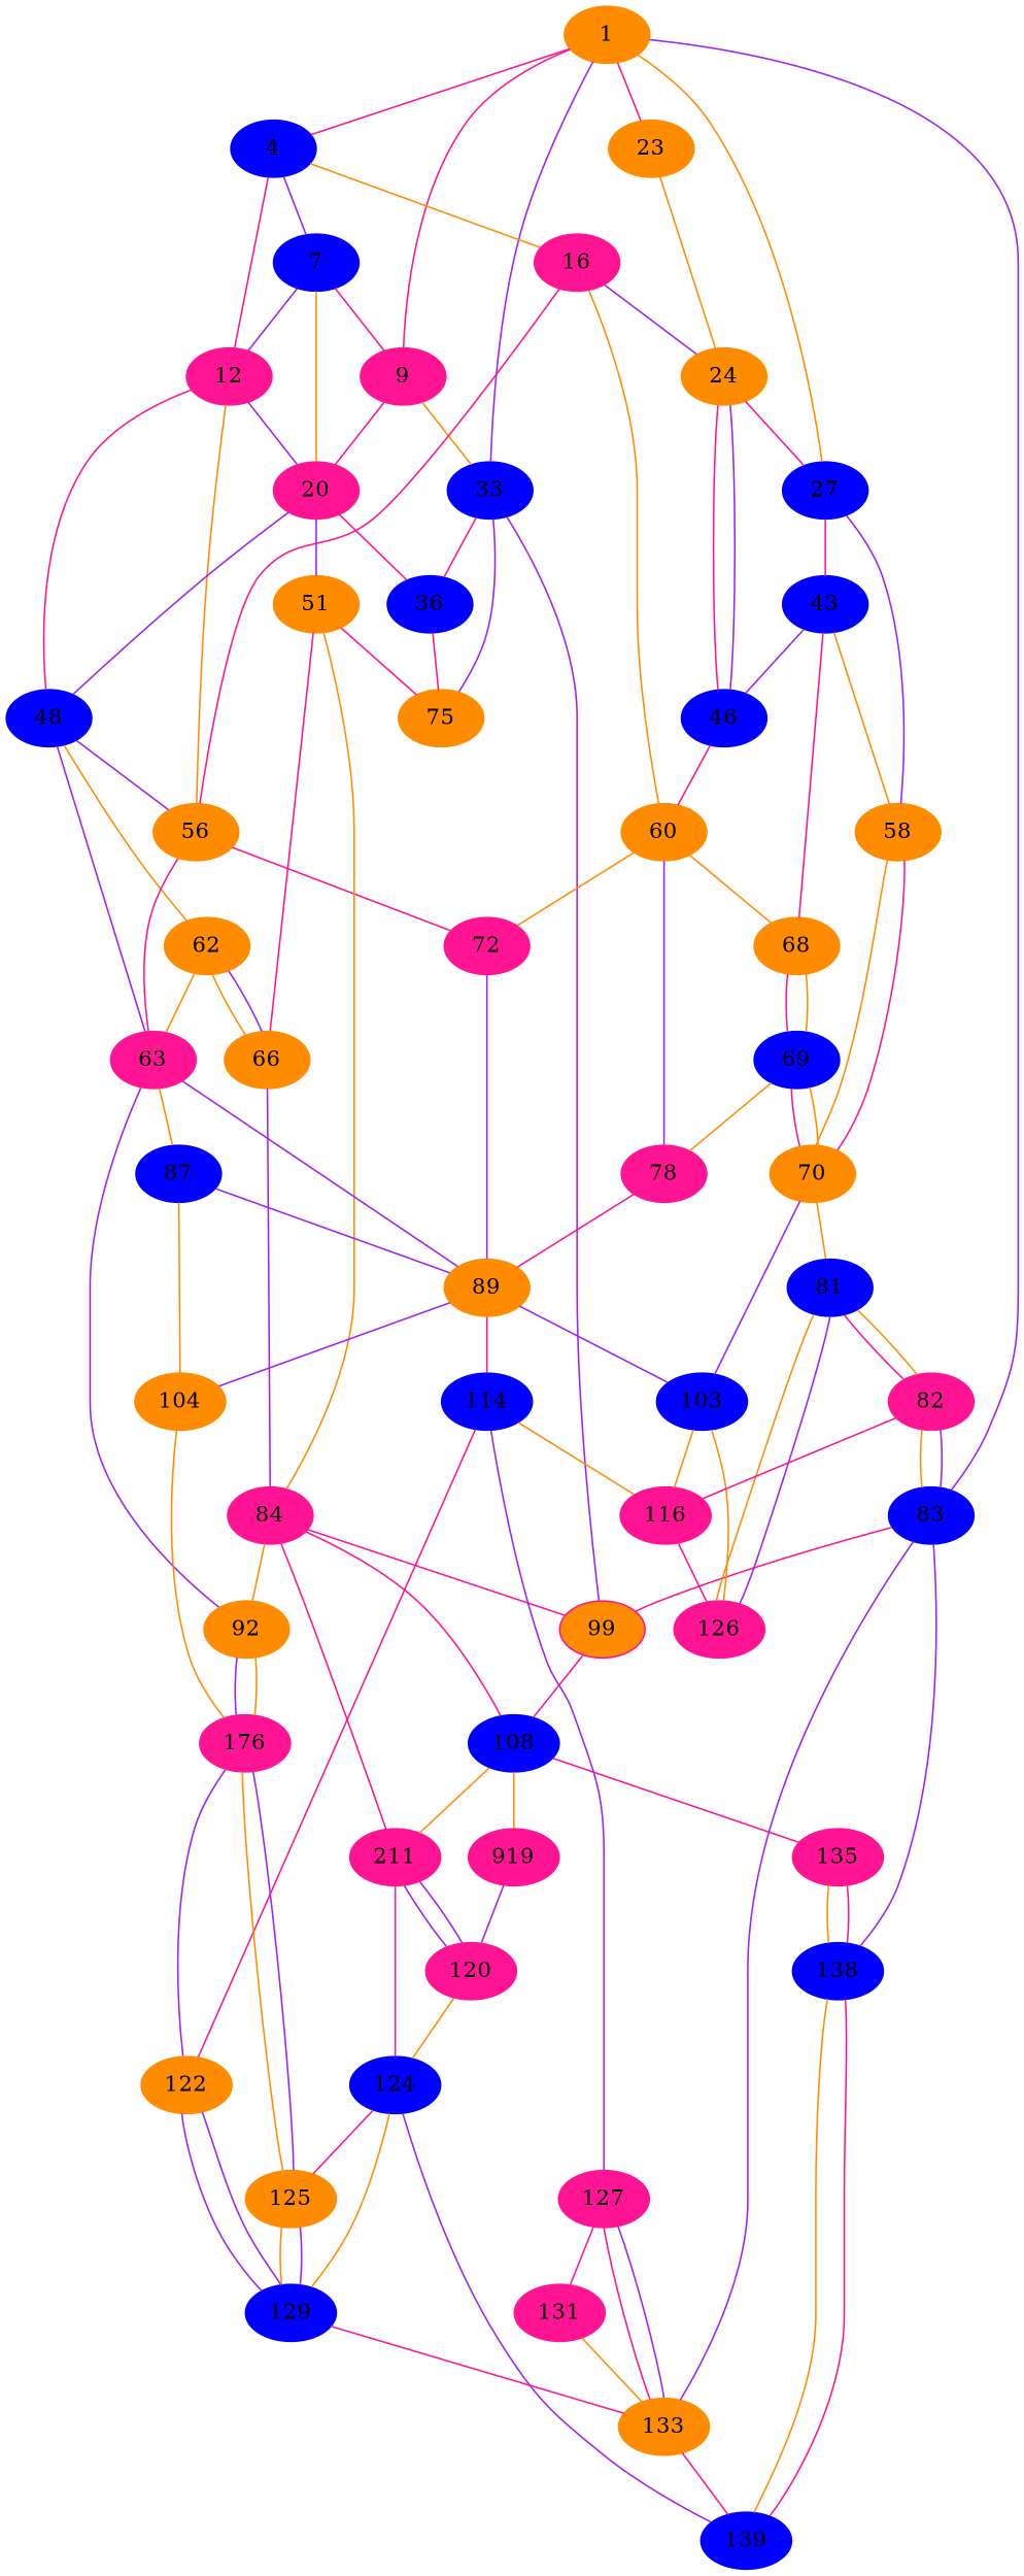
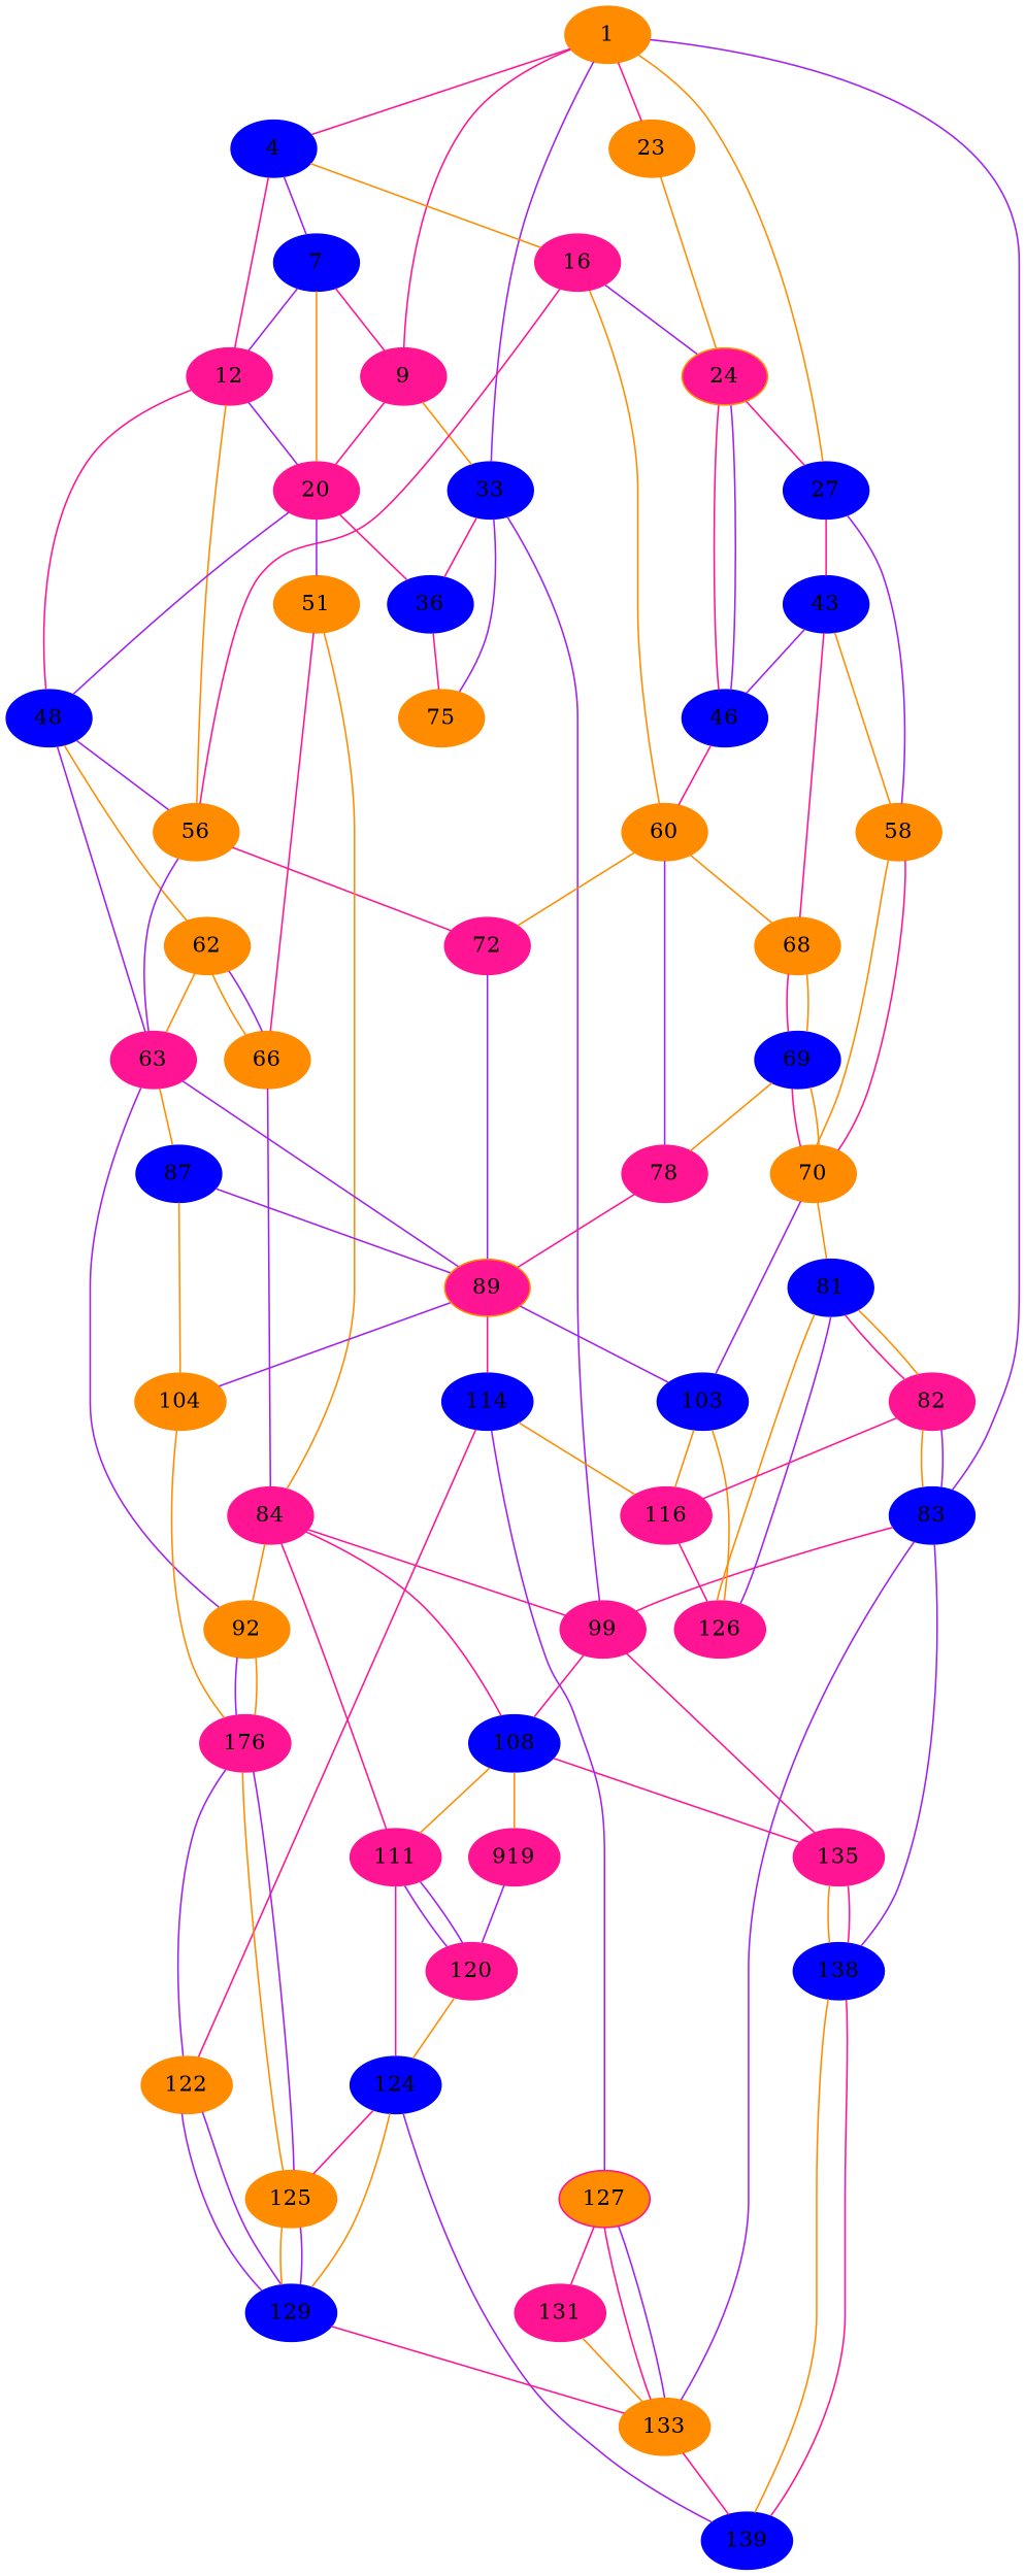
  graph {
    node [color=blue style=filled]
    edge [color=deeppink]
    1 [color=darkorange super="+2+8"]
    4 [super="+5+18"]
    9 [color=deeppink super="+19"]
    23 [color=darkorange]
    27 [super="+45+28"]
    33 [super="+34+35"]
    83 [super="+98"]
    7 [super="+10"]
    12 [color=deeppink super="+13+29"]
    16 [color=deeppink super="+17+59"]
    20 [color=deeppink super="+31"]
-   24 [color=darkorange super="+25"]
+   24 [color=darkorange super="+25" fillcolor=deeppink]
    43 [super="+47+44"]
    58 [color=darkorange]
    36 [super="+41"]
    75 [color=darkorange]
-   99 [color=deeppink super="+100" fillcolor=darkorange]
+   99 [color=deeppink super="+100"]
    133 [color=darkorange super="+137"]
    138
    48 [super="+55+49"]
    56 [color=darkorange super="+57+71"]
    60 [color=darkorange super="+61+73"]
    51 [color=darkorange super="+76+52"]
    62 [color=darkorange]
    63 [color=deeppink super="+90+64"]
    72 [color=deeppink]
    46
    68 [color=darkorange]
    78 [color=deeppink super="+79"]
    66 [color=darkorange]
    84 [color=deeppink super="+85"]
    70 [color=darkorange super="+80"]
    108 [super="+109+113"]
    135 [color=deeppink]
    69
    87 [super="+88"]
-   89 [color=darkorange super="+93"]
+   89 [color=darkorange super="+93" fillcolor=deeppink]
    92 [color=darkorange]
-   111 [color=deeppink super="+112" label=211]
+   111 [color=deeppink super="+112"]
    81
    103 [super="+118"]
    104 [color=darkorange]
    114 [super="+123+115"]
    n44 [color=deeppink label=176 super="+107"]
    82 [color=deeppink super="+130"]
    126 [color=deeppink]
    116 [color=deeppink super="+117"]
    131 [color=deeppink]
    139
    n50 [color=deeppink label=919]
    120 [color=deeppink]
    124 [super="+134"]
    122 [color=darkorange]
-   127 [color=deeppink super="+128"]
+   127 [color=deeppink super="+128" fillcolor=darkorange]
    125 [color=darkorange]
    129 [super="+132"]
    1 -- 4
    1 -- 9
    1 -- 23
    1 -- 27 [color=darkorange]
    1 -- 33 [color=purple weight=2]
    1 -- 83 [color=purple weight=2]
    4 -- 7 [color=purple]
    4 -- 12 [weight=4]
    4 -- 16 [color=darkorange weight=2]
    9 -- 33 [color=darkorange]
    9 -- 20
    23 -- 24 [color=darkorange]
    27 -- 43 [weight=2]
    27 -- 58 [color=purple]
    33 -- 36 [weight=2]
    33 -- 75 [color=purple]
    33 -- 99 [color=purple]
    83 -- 99
    83 -- 133 [color=purple]
    83 -- 138 [color=purple]
    7 -- 9
    7 -- 12 [color=purple]
    7 -- 20 [color=darkorange]
    12 -- 20 [color=purple]
    12 -- 48
    12 -- 56 [color=darkorange]
    16 -- 24 [color=purple]
    16 -- 56
    16 -- 60 [color=darkorange]
    20 -- 36
    20 -- 48 [color=purple]
    20 -- 51 [color=purple weight=2]
    24 -- 27 [weight=2]
    24 -- 46
    24 -- 46 [color=purple]
    43 -- 58 [color=darkorange]
    43 -- 46 [color=purple]
    43 -- 68
    58 -- 70 [color=darkorange]
    58 -- 70
    36 -- 75
    99 -- 108 [weight=2]
+   99 -- 135
    133 -- 139
    138 -- 139 [color=darkorange]
    138 -- 139
    48 -- 56 [color=purple]
    48 -- 62 [color=darkorange]
    48 -- 63 [color=purple]
-   56 -- 63
+   56 -- 63 [color=purple]
    56 -- 72
    60 -- 72 [color=darkorange]
    60 -- 68 [color=darkorange]
    60 -- 78 [color=purple]
-   51 -- 75
    51 -- 66
    51 -- 84 [color=darkorange]
    62 -- 63 [color=darkorange]
    62 -- 66 [color=darkorange]
    62 -- 66 [color=purple]
    63 -- 87 [color=darkorange weight=2]
    63 -- 89 [color=purple]
    63 -- 92 [color=purple]
    72 -- 89 [color=purple]
    46 -- 60
    68 -- 69
    68 -- 69 [color=darkorange]
    78 -- 89 [weight=2]
    66 -- 84 [color=purple]
    84 -- 99
    84 -- 108
    84 -- 92 [color=darkorange]
    84 -- 111
    70 -- 81 [color=darkorange]
    70 -- 103 [color=purple]
    108 -- 135
    108 -- 111 [color=darkorange]
    108 -- n50 [color=darkorange weight=2]
    135 -- 138 [color=darkorange]
    135 -- 138
    69 -- 78 [color=darkorange]
    69 -- 70
    69 -- 70 [color=darkorange]
    87 -- 89 [color=purple]
    87 -- 104 [color=darkorange]
    89 -- 103 [color=purple]
    89 -- 104 [color=purple]
    89 -- 114
    92 -- n44 [color=purple]
    92 -- n44 [color=darkorange]
    111 -- 120 [color=purple]
    111 -- 120 [color=purple]
    111 -- 124
    81 -- 82
    81 -- 82 [color=darkorange]
    81 -- 126 [color=darkorange]
    81 -- 126 [color=purple]
    103 -- 126 [color=darkorange]
    103 -- 116 [color=darkorange]
    104 -- n44 [color=darkorange]
    114 -- 116 [color=darkorange]
    114 -- 122
    114 -- 127 [color=purple weight=2]
    n44 -- 122 [color=purple]
    n44 -- 125 [color=darkorange]
    n44 -- 125 [color=purple]
    82 -- 83 [color=darkorange]
    82 -- 83 [color=purple]
    82 -- 116
    116 -- 126
    131 -- 133 [color=darkorange]
    n50 -- 120 [color=purple]
    120 -- 124 [color=darkorange]
    124 -- 139 [color=purple]
    124 -- 125
    124 -- 129 [color=darkorange]
    122 -- 129 [color=purple]
    122 -- 129 [color=purple]
    127 -- 133
    127 -- 133 [color=purple]
    127 -- 131
    125 -- 129 [color=darkorange]
    125 -- 129 [color=purple]
    129 -- 133
  }
